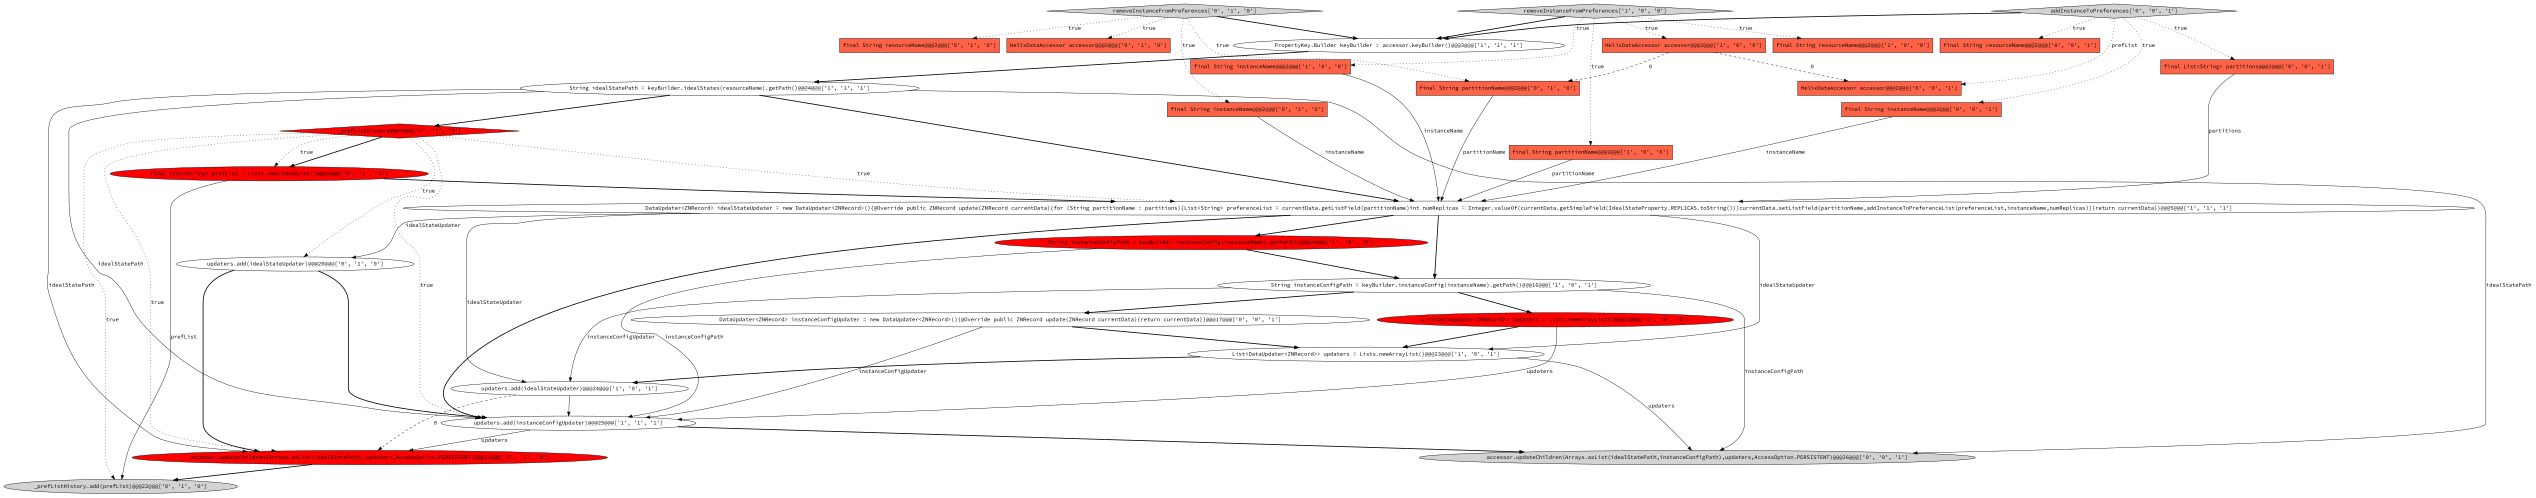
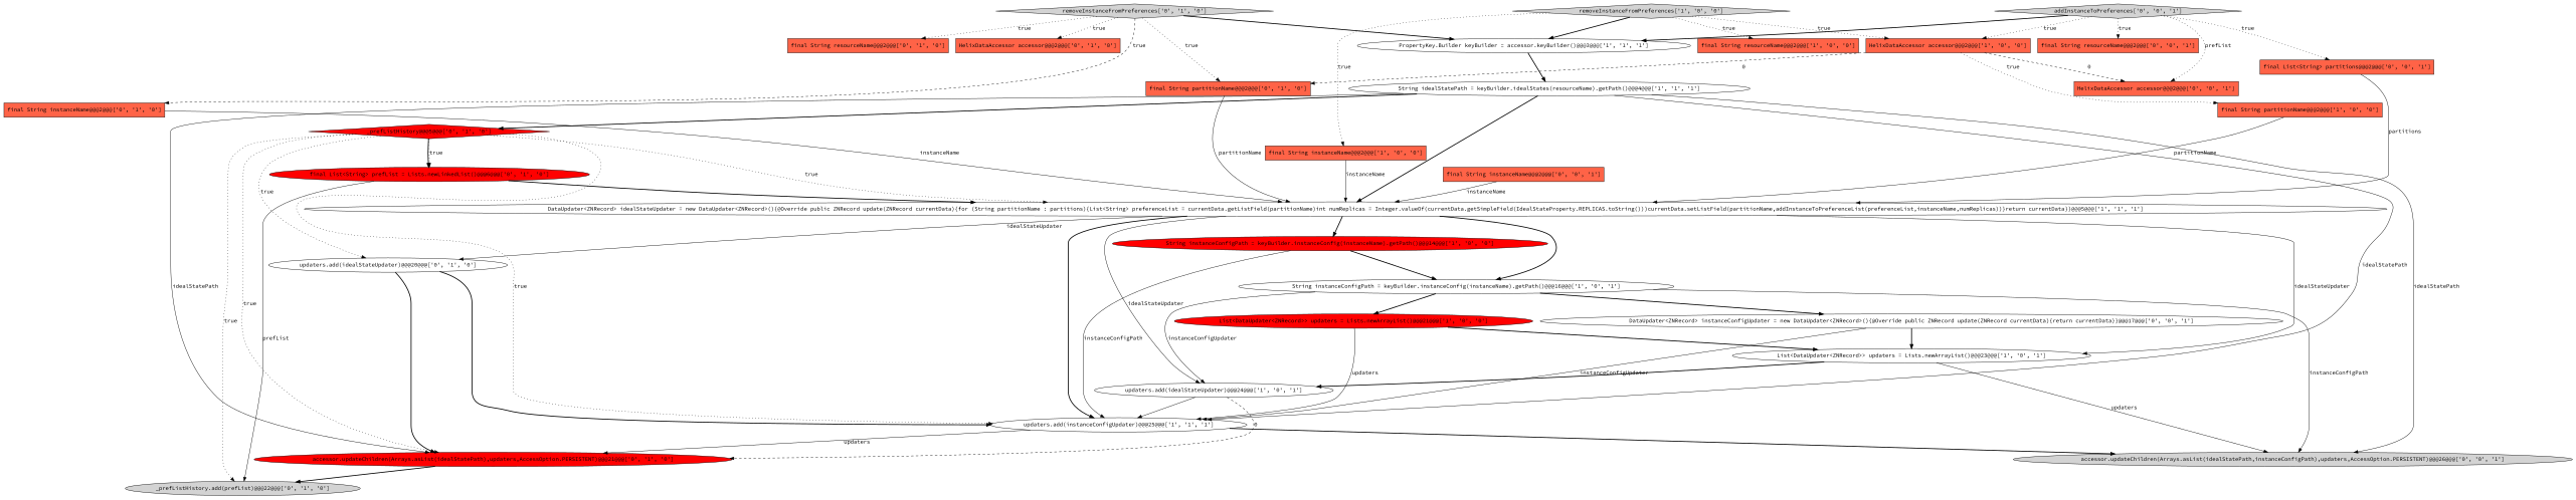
  digraph {
    fontname="Source Code Pro"
    node [fillcolor=tomato fontname="Source Code Pro" shape=ellipse style=filled]
    edge [fontname="Source Code Pro" style=bold]
    n1 [fillcolor=white label="DataUpdater<ZNRecord> instanceConfigUpdater = new DataUpdater<ZNRecord>(){@Override public ZNRecord update(ZNRecord currentData){return currentData}}@@@17@@@['0', '0', '1']"]
    n2 [fillcolor=white label="List<DataUpdater<ZNRecord>> updaters = Lists.newArrayList()@@@23@@@['1', '0', '1']"]
    n3 [fillcolor=white label="updaters.add(instanceConfigUpdater)@@@25@@@['1', '1', '1']"]
    n4 [fillcolor=white label="updaters.add(idealStateUpdater)@@@24@@@['1', '0', '1']"]
    n5 [fillcolor=lightgray label="accessor.updateChildren(Arrays.asList(idealStatePath,instanceConfigPath),updaters,AccessOption.PERSISTENT)@@@26@@@['0', '0', '1']"]
    n6 [fillcolor=red label="accessor.updateChildren(Arrays.asList(idealStatePath),updaters,AccessOption.PERSISTENT)@@@21@@@['0', '1', '0']"]
    n7 [fillcolor=white label="PropertyKey.Builder keyBuilder = accessor.keyBuilder()@@@3@@@['1', '1', '1']"]
    n8 [fillcolor=white label="String idealStatePath = keyBuilder.idealStates(resourceName).getPath()@@@4@@@['1', '1', '1']"]
    n9 [fillcolor=white label="DataUpdater<ZNRecord> idealStateUpdater = new DataUpdater<ZNRecord>(){@Override public ZNRecord update(ZNRecord currentData){for (String partitionName : partitions){List<String> preferenceList = currentData.getListField(partitionName)int numReplicas = Integer.valueOf(currentData.getSimpleField(IdealStateProperty.REPLICAS.toString()))currentData.setListField(partitionName,addInstanceToPreferenceList(preferenceList,instanceName,numReplicas))}return currentData}}@@@5@@@['1', '1', '1']"]
    n10 [fillcolor=red label="_prefListHistory@@@5@@@['0', '1', '0']" shape=diamond]
    n11 [fillcolor=white label="String instanceConfigPath = keyBuilder.instanceConfig(instanceName).getPath()@@@16@@@['1', '0', '1']"]
    n12 [fillcolor=red label="List<DataUpdater<ZNRecord>> updaters = Lists.newArrayList()@@@21@@@['1', '0', '0']"]
    n13 [label="final String resourceName@@@2@@@['0', '0', '1']" shape=box]
    n14 [label="final String resourceName@@@2@@@['0', '1', '0']" shape=box]
    n15 [label="final List<String> partitions@@@2@@@['0', '0', '1']" shape=box]
    n16 [fillcolor=white label="updaters.add(idealStateUpdater)@@@20@@@['0', '1', '0']"]
    n17 [fillcolor=red label="String instanceConfigPath = keyBuilder.instanceConfig(instanceName).getPath()@@@14@@@['1', '0', '0']"]
    n18 [fillcolor=lightgray label="addInstanceToPreferences['0', '0', '1']" shape=diamond]
    n19 [label="HelixDataAccessor accessor@@@2@@@['0', '0', '1']" shape=box]
    n20 [label="final String instanceName@@@2@@@['0', '0', '1']" shape=box]
    n21 [fillcolor=lightgray label="_prefListHistory.add(prefList)@@@22@@@['0', '1', '0']"]
    n22 [fillcolor=red label="final List<String> prefList = Lists.newLinkedList()@@@6@@@['0', '1', '0']"]
    n23 [fillcolor=lightgray label="removeInstanceFromPreferences['0', '1', '0']" shape=diamond]
    n24 [label="final String instanceName@@@2@@@['0', '1', '0']" shape=box]
    n25 [label="HelixDataAccessor accessor@@@2@@@['0', '1', '0']" shape=box]
    n26 [label="final String partitionName@@@2@@@['0', '1', '0']" shape=box]
    n27 [label="final String partitionName@@@2@@@['1', '0', '0']" shape=box]
    n28 [label="final String instanceName@@@2@@@['1', '0', '0']" shape=box]
    n29 [fillcolor=lightgray label="removeInstanceFromPreferences['1', '0', '0']" shape=diamond]
    n30 [label="final String resourceName@@@2@@@['1', '0', '0']" shape=box]
    n31 [label="HelixDataAccessor accessor@@@2@@@['1', '0', '0']" shape=box]
    n1 -> n2
    n1 -> n3 [label=instanceConfigUpdater style=solid]
    n2 -> n4
    n2 -> n5 [label=updaters style=solid]
    n3 -> n5
    n3 -> n6 [label=updaters style=solid]
    n4 -> n3 [style=solid]
    n4 -> n6 [label=0 style=dashed]
    n6 -> n21
    n7 -> n8
    n8 -> n3 [label=idealStatePath style=solid]
    n8 -> n5 [label=idealStatePath style=solid]
    n8 -> n6 [label=idealStatePath style=solid]
    n8 -> n9
    n8 -> n10
    n9 -> n2 [label=idealStateUpdater style=solid]
    n9 -> n3
    n9 -> n4 [label=idealStateUpdater style=solid]
    n9 -> n11
    n9 -> n16 [label=idealStateUpdater style=solid]
    n9 -> n17
    n10 -> n3 [label=true style=dotted]
    n10 -> n6 [label=true style=dotted]
    n10 -> n9 [label=true style=dotted]
    n10 -> n16 [label=true style=dotted]
    n10 -> n21 [label=true style=dotted]
    n10 -> n22
    n10 -> n22 [label=true style=dotted]
    n11 -> n1
    n11 -> n4 [label=instanceConfigUpdater style=solid]
    n11 -> n5 [label=instanceConfigPath style=solid]
    n11 -> n12
    n12 -> n2
    n12 -> n3 [label=updaters style=solid]
    n15 -> n9 [label=partitions style=solid]
    n16 -> n3
    n16 -> n6
    n17 -> n3 [label=instanceConfigPath style=solid]
    n17 -> n11
    n18 -> n7
    n18 -> n13 [label=true style=dotted]
    n18 -> n15 [label=true style=dotted]
    n18 -> n19 [label=prefList style=dotted]
-   n18 -> n20 [label=true style=dotted]
+   n18 -> n31 [label=true style=dotted]
    n20 -> n9 [label=instanceName style=solid]
    n22 -> n9
    n22 -> n21 [label=prefList style=solid]
    n23 -> n7
    n23 -> n14 [label=true style=dotted]
-   n23 -> n24 [label=true style=dotted]
+   n23 -> n24 [label=true style=dashed]
    n23 -> n25 [label=true style=dotted]
    n23 -> n26 [label=true style=dotted]
    n24 -> n9 [label=instanceName style=solid]
    n26 -> n9 [label=partitionName style=solid]
    n27 -> n9 [label=partitionName style=solid]
    n28 -> n9 [label=instanceName style=solid]
    n29 -> n7
-   n29 -> n27 [label=true style=dotted]
+   n31 -> n27 [label=true style=dotted]
    n29 -> n28 [label=true style=dotted]
    n29 -> n30 [label=true style=dotted]
    n29 -> n31 [label=true style=dotted]
    n31 -> n19 [label=0 style=dashed]
    n31 -> n26 [label=0 style=dashed]
  }
